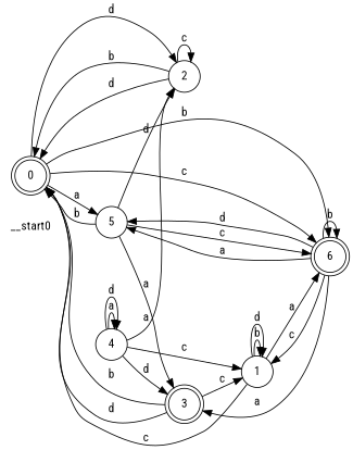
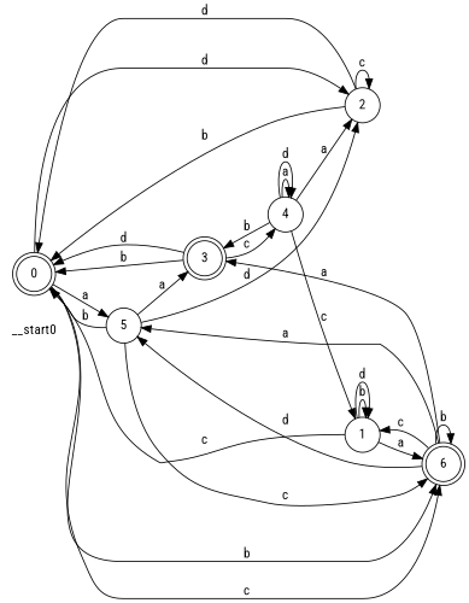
  digraph {
    fontname="Roboto Condensed"
    rankdir=LR
    node [fontname="Roboto Condensed" shape=circle color=black fillcolor=white style="rounded,filled"]
    edge [fontname="Roboto Condensed"]
    __start0 [shape=none color="" fillcolor="" style=""]
    n2 [label=0 shape=doublecircle]
    n3 [label=2 style=filled]
    n4 [label=5 style=filled]
    n5 [label=6 shape=doublecircle]
    n6 [label=3 shape=doublecircle]
    n7 [label=1 style=filled]
    n8 [label=4]
    n2 -> n3 [label=d]
    n2 -> n4 [label=a]
    n2 -> n5 [label=b]
    n2 -> n5 [label=c]
    n3 -> n2 [label=b]
    n3 -> n2 [label=d]
    n3 -> n3 [label=c]
    n4 -> n2 [label=b]
    n4 -> n3 [label=d]
    n4 -> n5 [label=c]
    n4 -> n6 [label=a]
    n5 -> n4 [label=a]
    n5 -> n4 [label=d]
    n5 -> n5 [label=b]
    n5 -> n6 [label=a]
    n5 -> n7 [label=c]
    n6 -> n2 [label=b]
    n6 -> n2 [label=d]
-   n6 -> n7 [label=c]
+   n6 -> n8 [label=c]
    n7 -> n2 [label=c]
    n7 -> n5 [label=a]
    n7 -> n7 [label=b]
    n7 -> n7 [label=d]
    n8 -> n3 [label=a]
-   n8 -> n6 [label=d]
+   n8 -> n6 [label=b]
    n8 -> n7 [label=c]
    n8 -> n8 [label=a]
    n8 -> n8 [label=d]
  }
